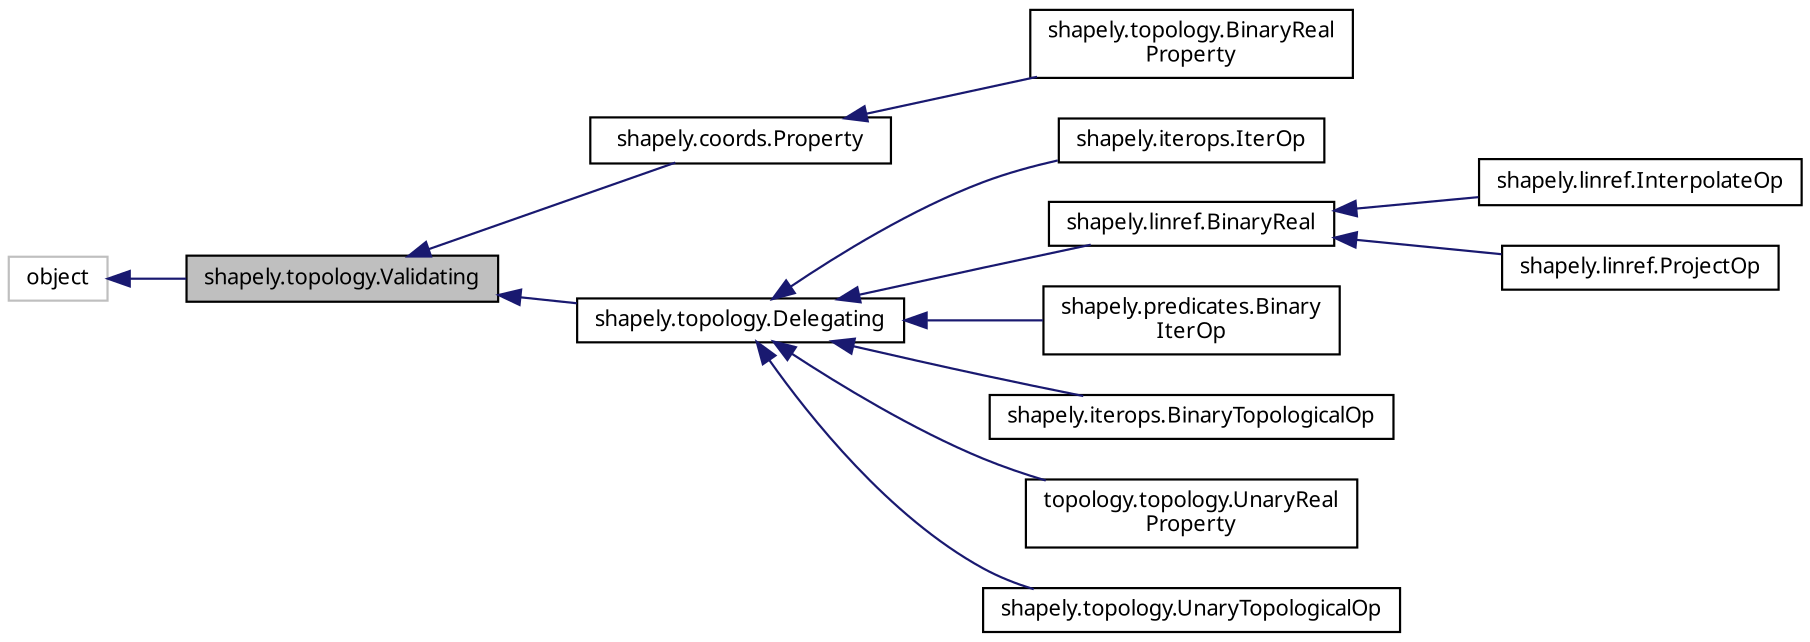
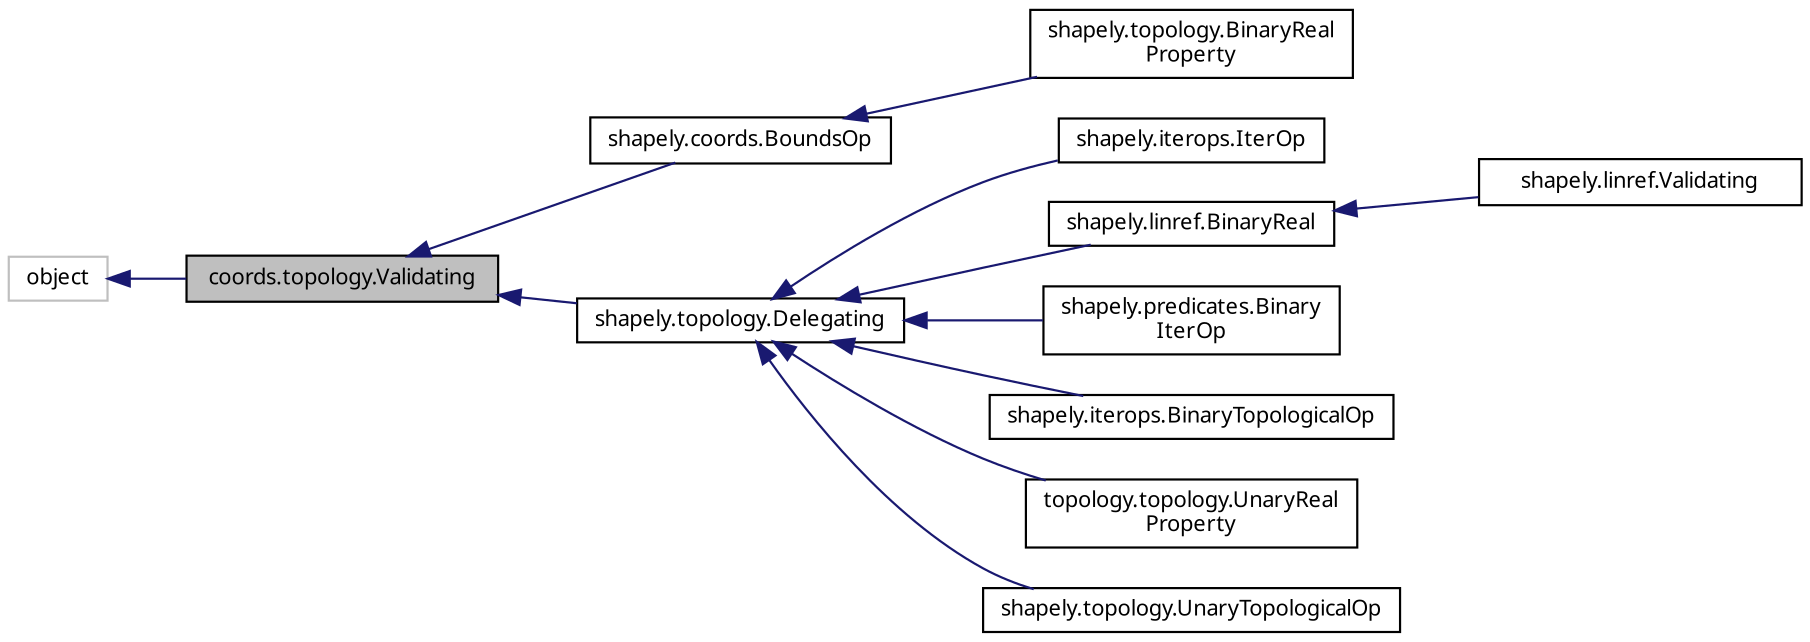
  digraph {
    fontname="Noto Sans"
    rankdir=LR
    node [color=black fillcolor=white fontname="Noto Sans" fontsize=10 shape=record style=filled]
    edge [color=midnightblue dir=back fontname="Noto Sans" fontsize=10 labelfontname=Helvetica labelfontsize=10 style=solid]
-   n1 [fillcolor=grey75 fontcolor=black height=0.2 label="shapely.topology.Validating" width=0.4]
-   n2 [height=0.2 label="shapely.coords.Property" width=0.4]
+   n1 [fillcolor=grey75 fontcolor=black height=0.2 label="coords.topology.Validating" width=0.4]
+   n2 [height=0.2 label="shapely.coords.BoundsOp" width=0.4]
    n3 [height=0.2 label="shapely.topology.Delegating" width=0.4]
    n4 [height=0.2 label="shapely.topology.BinaryReal\lProperty" width=0.4]
    n5 [height=0.2 label="shapely.iterops.IterOp" width=0.4]
    n6 [height=0.2 label="shapely.linref.BinaryReal" width=0.4]
    n7 [height=0.2 label="shapely.predicates.Binary\lIterOp" width=0.4]
    n8 [height=0.2 label="shapely.iterops.BinaryTopologicalOp" width=0.4]
    n9 [height=0.2 label="topology.topology.UnaryReal\lProperty" width=0.4]
    n10 [height=0.2 label="shapely.topology.UnaryTopologicalOp" width=0.4]
    n11 [color=grey75 height=0.2 label=object width=0.4]
-   n12 [height=0.2 label="shapely.linref.InterpolateOp" width=0.4]
-   n13 [height=0.2 label="shapely.linref.ProjectOp" width=0.4]
+   n12 [height=0.2 label="shapely.linref.Validating" width=0.4]
    n1 -> n2
    n1 -> n3
    n2 -> n4
    n3 -> n5
    n3 -> n6
    n3 -> n7
    n3 -> n8
    n3 -> n9
    n3 -> n10
    n6 -> n12
-   n6 -> n13
    n11 -> n1
  }
